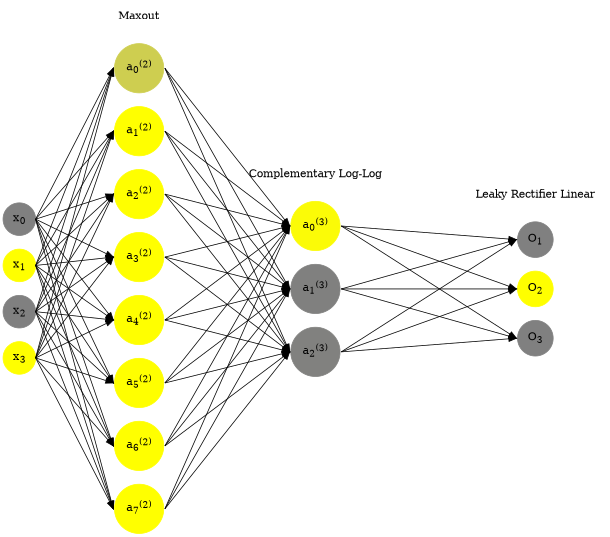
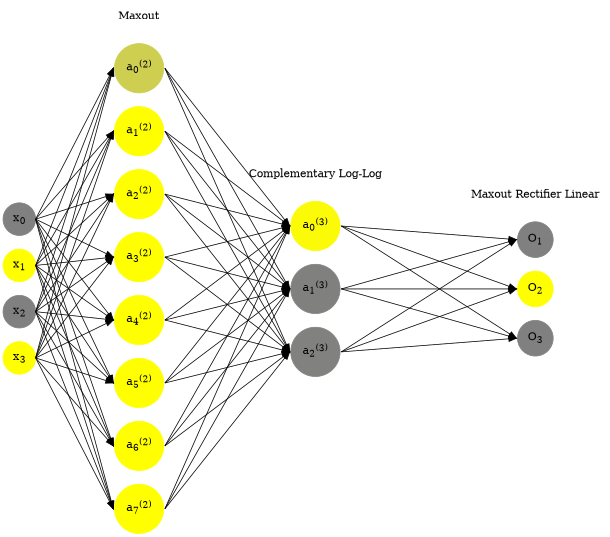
  digraph {
    rankdir=LR
    ranksep=1.4
    splines=false
    node [color="0.1667, 1.153127, 1.076563" fillcolor="0.1667, 1.153127, 1.076563" shape=circle style=filled]
    edge [headport=w style=solid tailport=e]
    n1 [color="0.1667, 0.0, 0.5" fillcolor="0.1667, 0.0, 0.5" label=<x<sub>0</sub>>]
    n2 [color="0.1667, 1.0, 1.0" fillcolor="0.1667, 1.0, 1.0" label=<x<sub>1</sub>>]
    n3 [color="0.1667, 0.0, 0.5" fillcolor="0.1667, 0.0, 0.5" label=<x<sub>2</sub>>]
    n4 [color="0.1667, 1.0, 1.0" fillcolor="0.1667, 1.0, 1.0" label=<x<sub>3</sub>>]
    n5 [color="0.1667, 0.611020, 0.805510" fillcolor="0.1667, 0.611020, 0.805510" label=<a<sub>0</sub><sup>(2)</sup>>]
    n6 [label=<a<sub>1</sub><sup>(2)</sup>>]
    n7 [label=<a<sub>2</sub><sup>(2)</sup>>]
    n8 [label=<a<sub>3</sub><sup>(2)</sup>>]
    n9 [label=<a<sub>4</sub><sup>(2)</sup>>]
    n10 [label=<a<sub>5</sub><sup>(2)</sup>>]
    n11 [label=<a<sub>6</sub><sup>(2)</sup>>]
    n12 [label=<a<sub>7</sub><sup>(2)</sup>>]
    n13 [color="0.1667, 0.968504, 0.984252" fillcolor="0.1667, 0.968504, 0.984252" label=<a<sub>0</sub><sup>(3)</sup>>]
    n14 [color="0.1667, 0.006912, 0.503456" fillcolor="0.1667, 0.006912, 0.503456" label=<a<sub>1</sub><sup>(3)</sup>>]
    n15 [color="0.1667, 0.012545, 0.506272" fillcolor="0.1667, 0.012545, 0.506272" label=<a<sub>2</sub><sup>(3)</sup>>]
    n16 [color="0.1667, 0.0, 0.5" fillcolor="0.1667, 0.0, 0.5" label=<O<sub>1</sub>>]
    n17 [color="0.1667, 1.0, 1.0" fillcolor="0.1667, 1.0, 1.0" label=<O<sub>2</sub>>]
    n18 [color="0.1667, 0.0, 0.5" fillcolor="0.1667, 0.0, 0.5" label=<O<sub>3</sub>>]
    n19 [label=Maxout shape=plaintext color="" fillcolor="" style=""]
    n20 [label="Complementary Log-Log" shape=plaintext color="" fillcolor="" style=""]
-   n21 [label="Leaky Rectifier Linear" shape=plaintext color="" fillcolor="" style=""]
+   n21 [label="Maxout Rectifier Linear" shape=plaintext color="" fillcolor="" style=""]
    subgraph sub_1 {
      n1
    }
    subgraph sub_2 {
      n2
    }
    subgraph sub_3 {
      n3
    }
    subgraph sub_4 {
      n4
    }
    subgraph sub_5 {
      n5
    }
    subgraph sub_6 {
      n6
    }
    subgraph sub_7 {
      n7
    }
    subgraph sub_8 {
      n8
    }
    subgraph sub_9 {
      n9
    }
    subgraph sub_10 {
      n10
    }
    subgraph sub_11 {
      n11
    }
    subgraph sub_12 {
      n12
    }
    subgraph sub_13 {
      n13
    }
    subgraph sub_14 {
      n14
    }
    subgraph sub_15 {
      n15
    }
    subgraph sub_16 {
      n16
    }
    subgraph sub_17 {
      n17
    }
    subgraph sub_18 {
      n18
    }
    subgraph sub_19 {
      rank=same
      n1
      n2
      n3
      n4
    }
    subgraph sub_20 {
      rank=same
      n5
      n6
      n7
      n8
      n9
      n10
      n11
      n12
    }
    subgraph sub_21 {
      rank=same
      n13
      n14
      n15
    }
    subgraph sub_22 {
      rank=same
      n16
      n17
      n18
    }
    subgraph sub_23 {
      rank=same
      n5
      n19
    }
    subgraph sub_24 {
      rank=same
      n13
      n20
    }
    subgraph sub_25 {
      rank=same
      n16
      n21
    }
    n1 -> n2 [style=invis]
    n1 -> n5
    n1 -> n6
    n1 -> n7
    n1 -> n8
    n1 -> n9
    n1 -> n10
    n1 -> n11
    n1 -> n12
    n2 -> n3 [style=invis]
    n2 -> n5
    n2 -> n6
    n2 -> n7
    n2 -> n8
    n2 -> n9
    n2 -> n10
    n2 -> n11
    n2 -> n12
    n3 -> n4 [style=invis]
    n3 -> n5
    n3 -> n6
    n3 -> n7
    n3 -> n8
    n3 -> n9
    n3 -> n10
    n3 -> n11
    n3 -> n12
    n4 -> n5
    n4 -> n6
    n4 -> n7
    n4 -> n8
    n4 -> n9
    n4 -> n10
    n4 -> n11
    n4 -> n12
    n5 -> n6 [style=invis]
    n5 -> n13
    n5 -> n14
    n5 -> n15
    n6 -> n7 [style=invis]
    n6 -> n13
    n6 -> n14
    n6 -> n15
    n7 -> n8 [style=invis]
    n7 -> n13
    n7 -> n14
    n7 -> n15
    n8 -> n9 [style=invis]
    n8 -> n13
    n8 -> n14
    n8 -> n15
    n9 -> n10 [style=invis]
    n9 -> n13
    n9 -> n14
    n9 -> n15
    n10 -> n11 [style=invis]
    n10 -> n13
    n10 -> n14
    n10 -> n15
    n11 -> n12 [style=invis]
    n11 -> n13
    n11 -> n14
    n11 -> n15
    n12 -> n13
    n12 -> n14
    n12 -> n15
    n13 -> n14 [style=invis]
    n13 -> n16
    n13 -> n17
    n13 -> n18
    n14 -> n15 [style=invis]
    n14 -> n16
    n14 -> n17
    n14 -> n18
    n15 -> n16
    n15 -> n17
    n15 -> n18
    n16 -> n17 [style=invis]
    n17 -> n18 [style=invis]
    n19 -> n5 [style=invis]
    n20 -> n13 [style=invis]
    n21 -> n16 [style=invis]
  }
